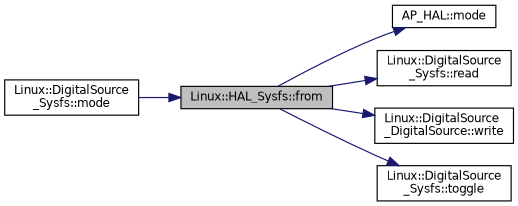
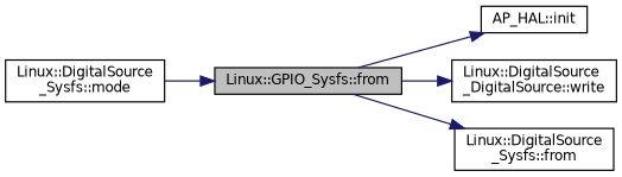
  digraph {
    rankdir=LR
    node [color=black fillcolor=white fontname=Helvetica fontsize=10 shape=record style=filled]
    edge [color=midnightblue fontname=Helvetica fontsize=10 labelfontname=Helvetica labelfontsize=10 style=solid]
-   n1 [fillcolor=grey75 fontcolor=black height=0.2 label="Linux::HAL_Sysfs::from" width=0.4]
-   n2 [height=0.2 label="AP_HAL::mode" width=0.4]
-   n3 [height=0.2 label="Linux::DigitalSource\l_Sysfs::read" width=0.4]
+   n1 [fillcolor=grey75 fontcolor=black height=0.2 label="Linux::GPIO_Sysfs::from" width=0.4]
+   n2 [height=0.2 label="AP_HAL::init" width=0.4]
    n4 [height=0.2 label="Linux::DigitalSource\l_DigitalSource::write" width=0.4]
-   n5 [height=0.2 label="Linux::DigitalSource\l_Sysfs::toggle" width=0.4]
+   n5 [height=0.2 label="Linux::DigitalSource\l_Sysfs::from" width=0.4]
    n6 [height=0.2 label="Linux::DigitalSource\l_Sysfs::mode" width=0.4]
    n1 -> n2
-   n1 -> n3
    n1 -> n4
    n1 -> n5
    n6 -> n1
  }
